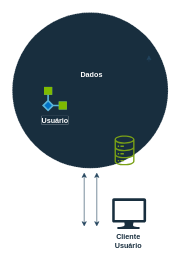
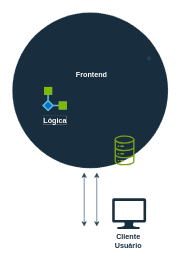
  <mxCell id="0" />
  <mxCell id="1" parent="0" />
  <mxCell id="2" value="" style="group" vertex="1" connectable="0" parent="1"><mxGeometry x="20" y="20" width="260" height="411" as="geometry" /></mxCell>
  <mxCell id="3" value="" style="ellipse;whiteSpace=wrap;html=1;aspect=fixed;dashed=1;dashPattern=1 2;fillColor=#182E3E;labelBackgroundColor=none;strokeColor=#FFFFFF;fontColor=#FFFFFF;" vertex="1" parent="2"><mxGeometry width="260" height="260" as="geometry" /></mxCell>
  <mxCell id="4" value="&lt;b&gt;&lt;font color=&quot;#182e3e&quot;&gt;Cliente&amp;nbsp;&lt;/font&gt;&lt;/b&gt;&lt;div&gt;&lt;b&gt;&lt;font color=&quot;#182e3e&quot;&gt;Usuário&amp;nbsp;&lt;/font&gt;&lt;/b&gt;&lt;/div&gt;" style="sketch=0;aspect=fixed;pointerEvents=1;shadow=0;dashed=0;html=1;strokeColor=none;labelPosition=center;verticalLabelPosition=bottom;verticalAlign=top;align=center;fillColor=#182E3E;shape=mxgraph.azure.computer;labelBackgroundColor=none;fontColor=#FFFFFF;" vertex="1" parent="2"><mxGeometry x="166.66" y="310" width="56.67" height="51" as="geometry" /></mxCell>
  <mxCell id="5" style="edgeStyle=orthogonalEdgeStyle;rounded=0;orthogonalLoop=1;jettySize=auto;html=1;exitX=1;exitY=0.5;exitDx=0;exitDy=0;entryX=1;entryY=0.25;entryDx=0;entryDy=0;strokeColor=#23445D;" edge="1" parent="2"><mxGeometry relative="1" as="geometry"><mxPoint x="228.01" y="82" as="sourcePoint" /><mxPoint x="228.01" y="71" as="targetPoint" /></mxGeometry></mxCell>
- <mxCell id="6" value="&lt;span style=&quot;background-color: rgb(24, 46, 62);&quot;&gt;Usuário&lt;/span&gt;" style="image;sketch=0;aspect=fixed;html=1;points=[];align=center;fontSize=12;image=img/lib/mscae/Logic_Apps_Custom_Connector.svg;strokeColor=#FFFFFF;fontColor=#FFFFFF;fillColor=#182E3E;fontStyle=1" vertex="1" parent="2"><mxGeometry x="50" y="124.17" width="41.66" height="41.66" as="geometry" /></mxCell>
- <mxCell id="7" value="&lt;b&gt;Dados&lt;/b&gt;" style="shape=image;html=1;verticalAlign=top;verticalLabelPosition=bottom;labelBackgroundColor=#182E3E;imageAspect=0;aspect=fixed;image=https://cdn4.iconfinder.com/data/icons/success-filloutline/64/website-seo_and_web-internet-technology-application-128.png;strokeColor=#FFFFFF;fontColor=#FFFFFF;fillColor=#182E3E;" vertex="1" parent="2"><mxGeometry x="101.66" y="30" width="60" height="60" as="geometry" /></mxCell>
+ <mxCell id="6" value="&lt;span style=&quot;background-color: rgb(24, 46, 62);&quot;&gt;Lógica&lt;/span&gt;" style="image;sketch=0;aspect=fixed;html=1;points=[];align=center;fontSize=12;image=img/lib/mscae/Logic_Apps_Custom_Connector.svg;strokeColor=#FFFFFF;fontColor=#FFFFFF;fillColor=#182E3E;fontStyle=1" vertex="1" parent="2"><mxGeometry x="50" y="124.17" width="41.66" height="41.66" as="geometry" /></mxCell>
+ <mxCell id="7" value="&lt;b&gt;Frontend&lt;/b&gt;" style="shape=image;html=1;verticalAlign=top;verticalLabelPosition=bottom;labelBackgroundColor=#182E3E;imageAspect=0;aspect=fixed;image=https://cdn4.iconfinder.com/data/icons/success-filloutline/64/website-seo_and_web-internet-technology-application-128.png;strokeColor=#FFFFFF;fontColor=#FFFFFF;fillColor=#182E3E;" vertex="1" parent="2"><mxGeometry x="101.66" y="30" width="60" height="60" as="geometry" /></mxCell>
  <mxCell id="8" value="&lt;b&gt;Banco de&lt;/b&gt;&lt;div&gt;&lt;b&gt;&amp;nbsp;Dados&lt;/b&gt;&lt;/div&gt;" style="sketch=0;outlineConnect=0;fontColor=#FFFFFF;gradientColor=none;fillColor=#7AA116;strokeColor=none;dashed=0;verticalLabelPosition=bottom;verticalAlign=top;align=center;html=1;fontSize=12;fontStyle=0;aspect=fixed;pointerEvents=1;shape=mxgraph.aws4.iot_analytics_data_store;" vertex="1" parent="2"><mxGeometry x="170" y="205" width="34.62" height="50" as="geometry" /></mxCell>
  <mxCell id="9" value="" style="endArrow=classic;startArrow=classic;html=1;rounded=0;strokeColor=#23445D;" edge="1" parent="2"><mxGeometry width="50" height="50" relative="1" as="geometry"><mxPoint x="120" y="357" as="sourcePoint" /><mxPoint x="120" y="267" as="targetPoint" /></mxGeometry></mxCell>
  <mxCell id="10" value="" style="endArrow=classic;startArrow=classic;html=1;rounded=0;strokeColor=#23445D;" edge="1" parent="2"><mxGeometry width="50" height="50" relative="1" as="geometry"><mxPoint x="141" y="357" as="sourcePoint" /><mxPoint x="141" y="267" as="targetPoint" /></mxGeometry></mxCell>
